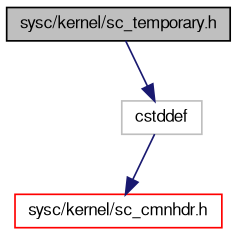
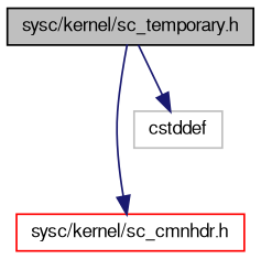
  digraph {
    node [fillcolor=white fontname=FreeSans fontsize=10 shape=record style=filled]
    edge [color=midnightblue fontname=FreeSans fontsize=10 labelfontname=FreeSans labelfontsize=10 style=solid]
    n1 [color=black fillcolor=grey75 fontcolor=black height=0.2 label="sysc/kernel/sc_temporary.h" width=0.4]
    n2 [color=red height=0.2 label="sysc/kernel/sc_cmnhdr.h" width=0.4]
    n3 [color=grey75 height=0.2 label=cstddef width=0.4]
-   n3 -> n2
+   n1 -> n2
    n1 -> n3
  }
